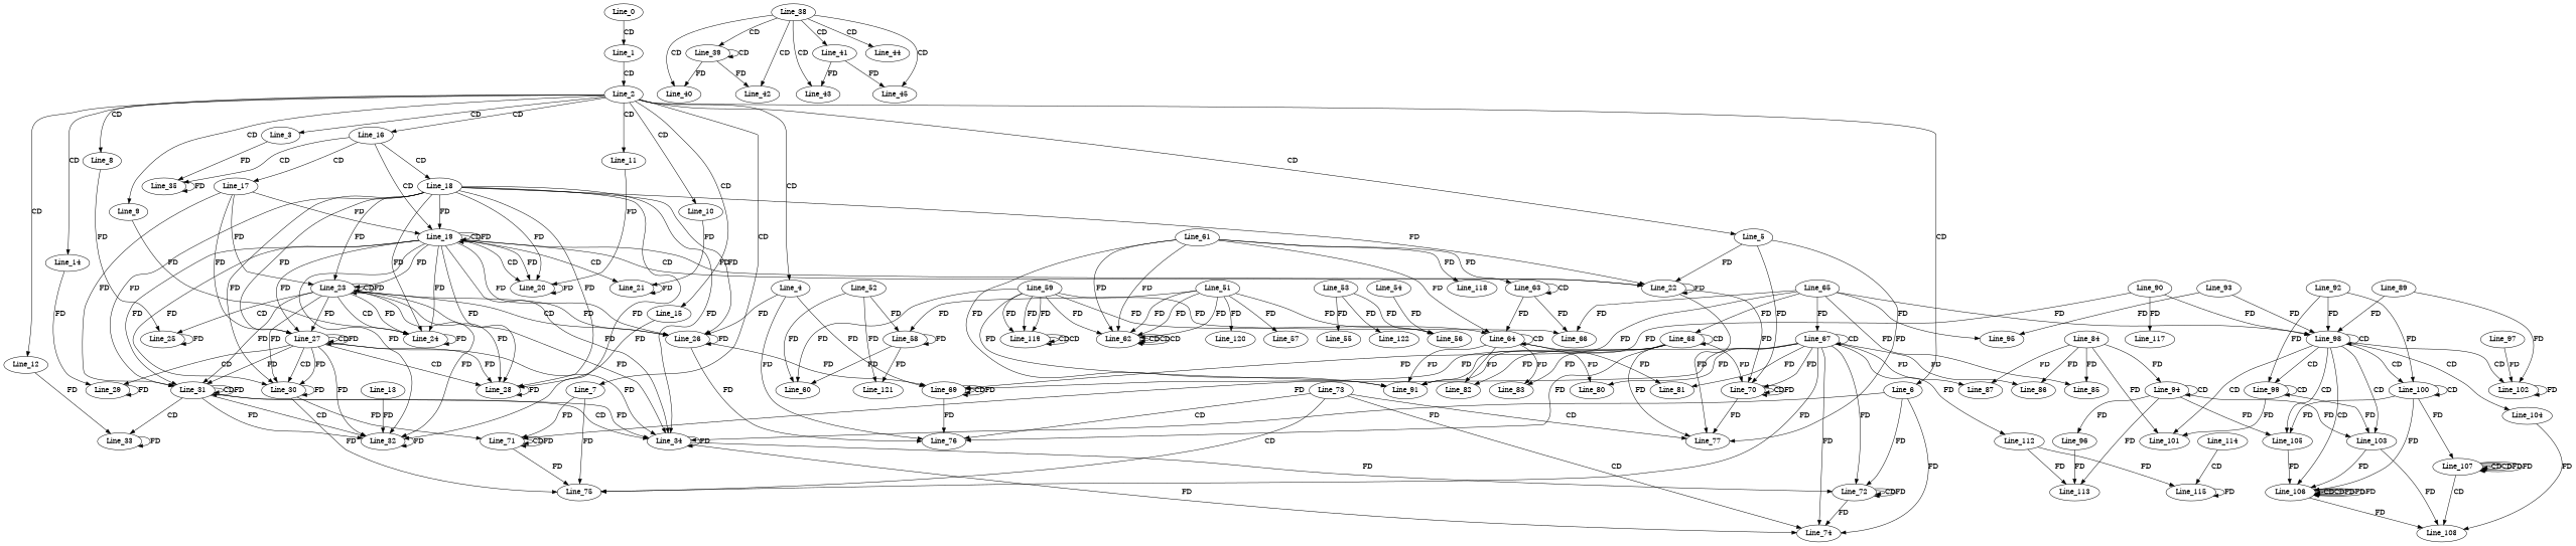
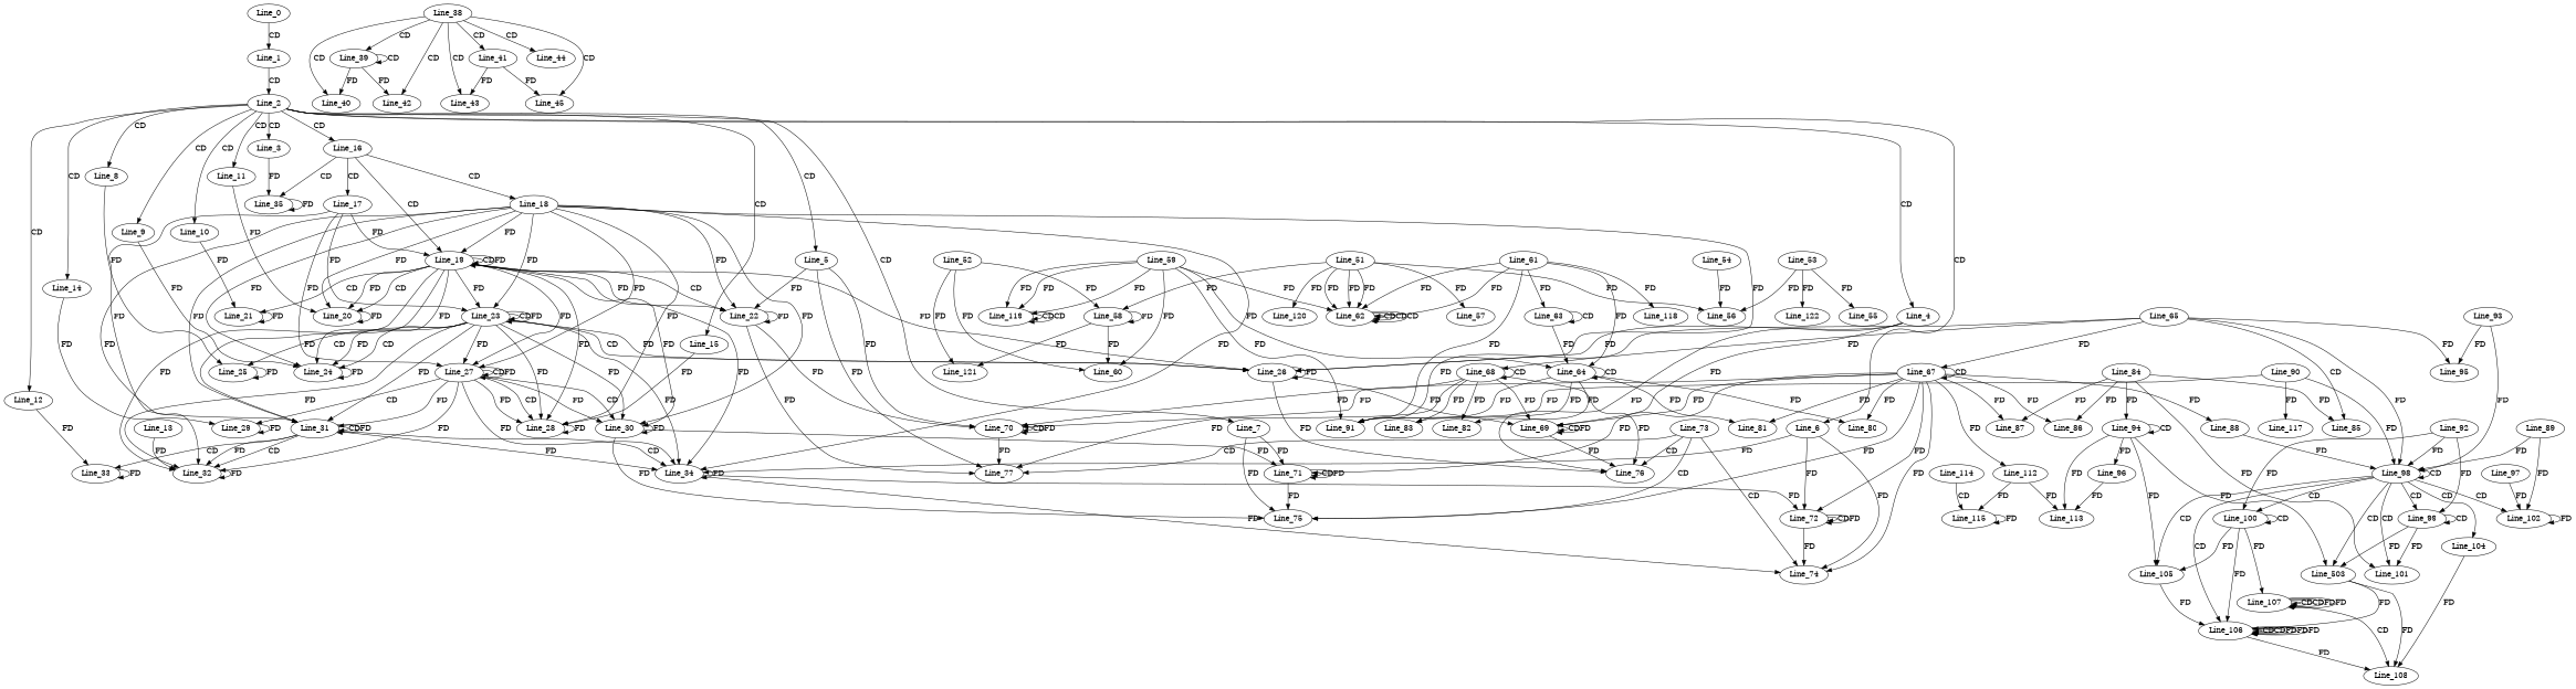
  digraph {
    Line_0
    Line_1
    Line_2
    Line_3
    Line_4
    Line_5
    Line_6
    Line_7
    Line_8
    Line_9
    Line_10
    Line_11
    Line_12
    Line_14
    Line_15
    Line_16
    Line_35
    Line_26
    Line_69
    Line_76
    Line_22
    Line_70
    Line_77
    Line_34
    Line_72
    Line_74
    Line_71
    Line_75
    Line_25
    Line_24
    Line_21
    Line_20
    Line_33
    Line_13
    Line_32
    Line_29
    Line_28
    Line_17
    Line_18
    Line_19
    Line_30
    Line_23
    Line_27
    Line_31
    Line_38
    Line_39
    Line_40
    Line_41
    Line_42
    Line_43
    Line_44
    Line_45
    Line_53
    Line_55
    Line_56
    Line_122
    Line_51
    Line_57
    Line_58
    Line_62
    Line_120
    Line_60
    Line_121
    Line_54
    Line_52
    Line_59
    Line_64
-   Line_66
    Line_91
    Line_119
    Line_80
    Line_81
    Line_82
    Line_83
    Line_61
    Line_63
    Line_118
    Line_65
    Line_67
    Line_68
    Line_85
    Line_95
    Line_98
    Line_86
    Line_87
+   Line_88
    Line_112
    Line_101
-   Line_103
+   Line_103 [label=Line_503]
    Line_105
    Line_99
    Line_100
    Line_102
    Line_104
    Line_106
    Line_113
    Line_115
    Line_73
    Line_84
    Line_94
    Line_96
    Line_90
    Line_117
    Line_108
    Line_93
    Line_107
    Line_89
    Line_92
    Line_97
    Line_114
    Line_0 -> Line_1 [label=CD]
    Line_1 -> Line_2 [label=CD]
    Line_2 -> Line_3 [label=CD]
    Line_2 -> Line_4 [label=CD]
    Line_2 -> Line_5 [label=CD]
    Line_2 -> Line_6 [label=CD]
    Line_2 -> Line_7 [label=CD]
    Line_2 -> Line_8 [label=CD]
    Line_2 -> Line_9 [label=CD]
    Line_2 -> Line_10 [label=CD]
    Line_2 -> Line_11 [label=CD]
    Line_2 -> Line_12 [label=CD]
    Line_2 -> Line_14 [label=CD]
    Line_2 -> Line_15 [label=CD]
    Line_2 -> Line_16 [label=CD]
    Line_3 -> Line_35 [label=FD]
    Line_4 -> Line_26 [label=FD]
    Line_4 -> Line_69 [label=FD]
    Line_4 -> Line_76 [label=FD]
    Line_5 -> Line_22 [label=FD]
    Line_5 -> Line_70 [label=FD]
    Line_5 -> Line_77 [label=FD]
    Line_6 -> Line_34 [label=FD]
    Line_6 -> Line_72 [label=FD]
    Line_6 -> Line_74 [label=FD]
    Line_7 -> Line_71 [label=FD]
    Line_7 -> Line_75 [label=FD]
    Line_8 -> Line_25 [label=FD]
    Line_9 -> Line_24 [label=FD]
    Line_10 -> Line_21 [label=FD]
    Line_11 -> Line_20 [label=FD]
    Line_12 -> Line_33 [label=FD]
    Line_14 -> Line_29 [label=FD]
    Line_15 -> Line_28 [label=FD]
    Line_16 -> Line_35 [label=CD]
    Line_16 -> Line_17 [label=CD]
    Line_16 -> Line_18 [label=CD]
    Line_16 -> Line_19 [label=CD]
    Line_35 -> Line_35 [label=FD]
    Line_26 -> Line_26 [label=FD]
    Line_26 -> Line_69 [label=FD]
    Line_26 -> Line_76 [label=FD]
    Line_69 -> Line_69 [label=CD]
    Line_69 -> Line_69 [label=FD]
    Line_69 -> Line_76 [label=FD]
    Line_22 -> Line_22 [label=FD]
    Line_22 -> Line_70 [label=FD]
    Line_22 -> Line_77 [label=FD]
    Line_70 -> Line_70 [label=CD]
    Line_70 -> Line_70 [label=FD]
    Line_70 -> Line_77 [label=FD]
    Line_34 -> Line_34 [label=FD]
    Line_34 -> Line_72 [label=FD]
    Line_34 -> Line_74 [label=FD]
    Line_72 -> Line_72 [label=CD]
    Line_72 -> Line_72 [label=FD]
    Line_72 -> Line_74 [label=FD]
    Line_71 -> Line_71 [label=CD]
    Line_71 -> Line_71 [label=FD]
    Line_71 -> Line_75 [label=FD]
    Line_25 -> Line_25 [label=FD]
    Line_24 -> Line_24 [label=FD]
    Line_21 -> Line_21 [label=FD]
    Line_20 -> Line_20 [label=FD]
    Line_33 -> Line_33 [label=FD]
    Line_13 -> Line_32 [label=FD]
    Line_32 -> Line_32 [label=FD]
    Line_29 -> Line_29 [label=FD]
    Line_28 -> Line_28 [label=FD]
    Line_17 -> Line_19 [label=FD]
    Line_17 -> Line_23 [label=FD]
    Line_17 -> Line_27 [label=FD]
    Line_17 -> Line_31 [label=FD]
    Line_18 -> Line_26 [label=FD]
    Line_18 -> Line_22 [label=FD]
    Line_18 -> Line_34 [label=FD]
    Line_18 -> Line_24 [label=FD]
    Line_18 -> Line_20 [label=FD]
    Line_18 -> Line_32 [label=FD]
    Line_18 -> Line_28 [label=FD]
    Line_18 -> Line_19 [label=FD]
    Line_18 -> Line_30 [label=FD]
    Line_18 -> Line_23 [label=FD]
    Line_18 -> Line_27 [label=FD]
    Line_18 -> Line_31 [label=FD]
    Line_19 -> Line_26 [label=FD]
    Line_19 -> Line_22 [label=CD]
    Line_19 -> Line_22 [label=FD]
    Line_19 -> Line_34 [label=FD]
    Line_19 -> Line_24 [label=FD]
    Line_19 -> Line_21 [label=CD]
    Line_19 -> Line_20 [label=CD]
    Line_19 -> Line_20 [label=FD]
    Line_19 -> Line_32 [label=FD]
    Line_19 -> Line_28 [label=FD]
    Line_19 -> Line_19 [label=CD]
    Line_19 -> Line_19 [label=FD]
    Line_19 -> Line_30 [label=FD]
    Line_19 -> Line_23 [label=FD]
    Line_19 -> Line_27 [label=FD]
    Line_19 -> Line_31 [label=FD]
    Line_30 -> Line_71 [label=FD]
    Line_30 -> Line_75 [label=FD]
    Line_30 -> Line_30 [label=FD]
    Line_23 -> Line_26 [label=CD]
    Line_23 -> Line_26 [label=FD]
    Line_23 -> Line_34 [label=FD]
    Line_23 -> Line_25 [label=CD]
    Line_23 -> Line_24 [label=CD]
    Line_23 -> Line_24 [label=FD]
    Line_23 -> Line_32 [label=FD]
    Line_23 -> Line_28 [label=FD]
    Line_23 -> Line_30 [label=FD]
    Line_23 -> Line_23 [label=CD]
    Line_23 -> Line_23 [label=FD]
    Line_23 -> Line_27 [label=FD]
    Line_23 -> Line_31 [label=FD]
    Line_27 -> Line_34 [label=FD]
    Line_27 -> Line_32 [label=FD]
    Line_27 -> Line_29 [label=CD]
    Line_27 -> Line_28 [label=CD]
    Line_27 -> Line_28 [label=FD]
    Line_27 -> Line_30 [label=CD]
    Line_27 -> Line_30 [label=FD]
    Line_27 -> Line_27 [label=CD]
    Line_27 -> Line_27 [label=FD]
    Line_27 -> Line_31 [label=FD]
    Line_31 -> Line_34 [label=CD]
    Line_31 -> Line_34 [label=FD]
    Line_31 -> Line_33 [label=CD]
    Line_31 -> Line_32 [label=CD]
    Line_31 -> Line_32 [label=FD]
    Line_31 -> Line_31 [label=CD]
    Line_31 -> Line_31 [label=FD]
    Line_38 -> Line_39 [label=CD]
    Line_38 -> Line_40 [label=CD]
    Line_38 -> Line_41 [label=CD]
    Line_38 -> Line_42 [label=CD]
    Line_38 -> Line_43 [label=CD]
    Line_38 -> Line_44 [label=CD]
    Line_38 -> Line_45 [label=CD]
    Line_39 -> Line_39 [label=CD]
    Line_39 -> Line_40 [label=FD]
    Line_39 -> Line_42 [label=FD]
    Line_41 -> Line_43 [label=FD]
    Line_41 -> Line_45 [label=FD]
    Line_53 -> Line_55 [label=FD]
    Line_53 -> Line_56 [label=FD]
    Line_53 -> Line_122 [label=FD]
    Line_51 -> Line_56 [label=FD]
    Line_51 -> Line_57 [label=FD]
    Line_51 -> Line_58 [label=FD]
    Line_51 -> Line_62 [label=FD]
    Line_51 -> Line_62 [label=FD]
    Line_51 -> Line_62 [label=FD]
    Line_51 -> Line_120 [label=FD]
    Line_58 -> Line_58 [label=FD]
    Line_58 -> Line_60 [label=FD]
    Line_58 -> Line_121 [label=FD]
    Line_62 -> Line_62 [label=CD]
    Line_62 -> Line_62 [label=CD]
    Line_62 -> Line_62 [label=CD]
    Line_54 -> Line_56 [label=FD]
    Line_52 -> Line_58 [label=FD]
    Line_52 -> Line_60 [label=FD]
    Line_52 -> Line_121 [label=FD]
    Line_59 -> Line_62 [label=FD]
    Line_59 -> Line_60 [label=FD]
    Line_59 -> Line_64 [label=FD]
-   Line_59 -> Line_66 [label=FD]
    Line_59 -> Line_91 [label=FD]
    Line_59 -> Line_119 [label=FD]
    Line_59 -> Line_119 [label=FD]
    Line_59 -> Line_119 [label=FD]
    Line_64 -> Line_64 [label=CD]
    Line_64 -> Line_91 [label=FD]
    Line_64 -> Line_80 [label=FD]
    Line_64 -> Line_81 [label=FD]
    Line_64 -> Line_82 [label=FD]
    Line_64 -> Line_83 [label=FD]
    Line_119 -> Line_119 [label=CD]
    Line_119 -> Line_119 [label=CD]
    Line_61 -> Line_62 [label=FD]
    Line_61 -> Line_62 [label=FD]
    Line_61 -> Line_64 [label=FD]
    Line_61 -> Line_91 [label=FD]
    Line_61 -> Line_63 [label=FD]
    Line_61 -> Line_118 [label=FD]
    Line_63 -> Line_64 [label=FD]
-   Line_63 -> Line_66 [label=FD]
    Line_63 -> Line_63 [label=CD]
-   Line_65 -> Line_66 [label=FD]
    Line_65 -> Line_91 [label=FD]
    Line_65 -> Line_67 [label=FD]
    Line_65 -> Line_68 [label=FD]
-   Line_65 -> Line_85 [label=FD]
+   Line_65 -> Line_85 [label=CD]
    Line_65 -> Line_95 [label=FD]
    Line_65 -> Line_98 [label=FD]
    Line_67 -> Line_69 [label=FD]
    Line_67 -> Line_70 [label=FD]
    Line_67 -> Line_72 [label=FD]
    Line_67 -> Line_74 [label=FD]
    Line_67 -> Line_71 [label=FD]
    Line_67 -> Line_75 [label=FD]
    Line_67 -> Line_80 [label=FD]
    Line_67 -> Line_81 [label=FD]
    Line_67 -> Line_67 [label=CD]
    Line_67 -> Line_86 [label=FD]
    Line_67 -> Line_87 [label=FD]
+   Line_67 -> Line_88 [label=FD]
    Line_67 -> Line_112 [label=FD]
    Line_68 -> Line_69 [label=FD]
    Line_68 -> Line_76 [label=FD]
    Line_68 -> Line_70 [label=FD]
    Line_68 -> Line_77 [label=FD]
    Line_68 -> Line_82 [label=FD]
    Line_68 -> Line_83 [label=FD]
    Line_68 -> Line_68 [label=CD]
    Line_98 -> Line_98 [label=CD]
    Line_98 -> Line_101 [label=CD]
    Line_98 -> Line_103 [label=CD]
    Line_98 -> Line_105 [label=CD]
    Line_98 -> Line_99 [label=CD]
    Line_98 -> Line_100 [label=CD]
    Line_98 -> Line_102 [label=CD]
    Line_98 -> Line_104 [label=CD]
    Line_98 -> Line_106 [label=CD]
+   Line_88 -> Line_98 [label=FD]
    Line_112 -> Line_113 [label=FD]
    Line_112 -> Line_115 [label=FD]
    Line_103 -> Line_106 [label=FD]
    Line_103 -> Line_108 [label=FD]
    Line_105 -> Line_106 [label=FD]
    Line_99 -> Line_101 [label=FD]
    Line_99 -> Line_103 [label=FD]
    Line_99 -> Line_99 [label=CD]
    Line_100 -> Line_105 [label=FD]
    Line_100 -> Line_100 [label=CD]
    Line_100 -> Line_106 [label=FD]
    Line_100 -> Line_107 [label=FD]
    Line_102 -> Line_102 [label=FD]
    Line_104 -> Line_108 [label=FD]
    Line_106 -> Line_106 [label=CD]
    Line_106 -> Line_106 [label=CD]
    Line_106 -> Line_106 [label=FD]
    Line_106 -> Line_106 [label=FD]
    Line_106 -> Line_106 [label=FD]
    Line_106 -> Line_108 [label=FD]
    Line_115 -> Line_115 [label=FD]
    Line_73 -> Line_76 [label=CD]
    Line_73 -> Line_77 [label=CD]
    Line_73 -> Line_74 [label=CD]
    Line_73 -> Line_75 [label=CD]
    Line_84 -> Line_85 [label=FD]
    Line_84 -> Line_86 [label=FD]
    Line_84 -> Line_87 [label=FD]
    Line_84 -> Line_101 [label=FD]
    Line_84 -> Line_94 [label=FD]
    Line_94 -> Line_103 [label=FD]
    Line_94 -> Line_105 [label=FD]
    Line_94 -> Line_113 [label=FD]
    Line_94 -> Line_94 [label=CD]
    Line_94 -> Line_96 [label=FD]
    Line_96 -> Line_113 [label=FD]
    Line_90 -> Line_91 [label=FD]
    Line_90 -> Line_98 [label=FD]
    Line_90 -> Line_117 [label=FD]
    Line_93 -> Line_95 [label=FD]
    Line_93 -> Line_98 [label=FD]
    Line_107 -> Line_108 [label=CD]
    Line_107 -> Line_107 [label=CD]
    Line_107 -> Line_107 [label=CD]
    Line_107 -> Line_107 [label=FD]
    Line_107 -> Line_107 [label=FD]
    Line_89 -> Line_98 [label=FD]
    Line_89 -> Line_102 [label=FD]
    Line_92 -> Line_98 [label=FD]
    Line_92 -> Line_99 [label=FD]
    Line_92 -> Line_100 [label=FD]
    Line_97 -> Line_102 [label=FD]
    Line_114 -> Line_115 [label=CD]
  }
